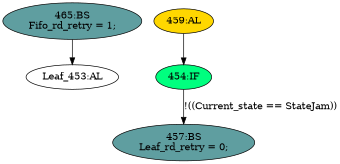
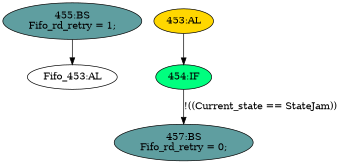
  strict digraph {
    node [fillcolor=cadetblue statements="[]" style=filled typ=BlockingSubstitution]
    edge [cond="[]" lineno=None]
-   n1 [def_var="['Fifo_rd_retry']" label="Leaf_453:AL" fillcolor="" statements="" style="" typ=""]
-   n2 [ast="<pyverilog.vparser.ast.BlockingSubstitution object at 0x7f104a57c550>" label="465:BS\nFifo_rd_retry = 1;" statements="[<pyverilog.vparser.ast.BlockingSubstitution object at 0x7f104a57c550>]"]
+   n1 [def_var="['Fifo_rd_retry']" label="Fifo_453:AL" fillcolor="" statements="" style="" typ=""]
+   n2 [ast="<pyverilog.vparser.ast.BlockingSubstitution object at 0x7f104a57c550>" label="455:BS\nFifo_rd_retry = 1;" statements="[<pyverilog.vparser.ast.BlockingSubstitution object at 0x7f104a57c550>]"]
    n3 [ast="<pyverilog.vparser.ast.IfStatement object at 0x7f104a57c750>" fillcolor=springgreen label="454:IF" typ=IfStatement]
-   n4 [ast="<pyverilog.vparser.ast.BlockingSubstitution object at 0x7f104a57c790>" label="457:BS\nLeaf_rd_retry = 0;" statements="[<pyverilog.vparser.ast.BlockingSubstitution object at 0x7f104a57c790>]"]
-   n5 [ast="<pyverilog.vparser.ast.Always object at 0x7f104a57c9d0>" clk_sens=False fillcolor=gold label="459:AL" sens="['Current_state']" typ=Always use_var="['StateJam', 'Current_state']"]
+   n4 [ast="<pyverilog.vparser.ast.BlockingSubstitution object at 0x7f104a57c790>" label="457:BS\nFifo_rd_retry = 0;" statements="[<pyverilog.vparser.ast.BlockingSubstitution object at 0x7f104a57c790>]"]
+   n5 [ast="<pyverilog.vparser.ast.Always object at 0x7f104a57c9d0>" clk_sens=False fillcolor=gold label="453:AL" sens="['Current_state']" typ=Always use_var="['StateJam', 'Current_state']"]
    n2 -> n1
    n3 -> n4 [cond="['Current_state', 'StateJam']" label="!((Current_state == StateJam))" lineno=454]
    n5 -> n3
  }
